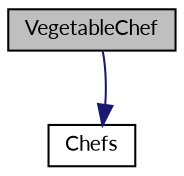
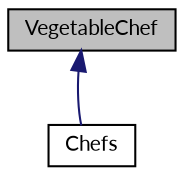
  digraph {
    fontname=Lato
    node [color=black fontname=Lato fontsize=10 shape=record style=filled]
    n1 [fillcolor=grey75 fontcolor=black height=0.2 label=VegetableChef width=0.4]
    n2 [fillcolor=white height=0.2 label=Chefs width=0.4]
-   n2 -> n1 [color=midnightblue dir=back fontname=Lato fontsize=10 labelfontname=Helvetica labelfontsize=10 style=solid]
+   n1 -> n2 [color=midnightblue dir=back fontname=Lato fontsize=10 labelfontname=Helvetica labelfontsize=10 style=solid]
  }
